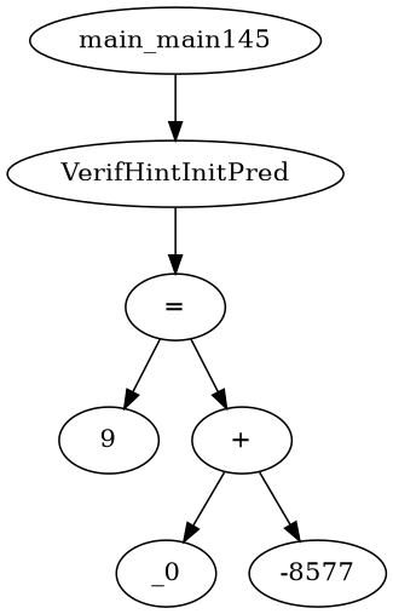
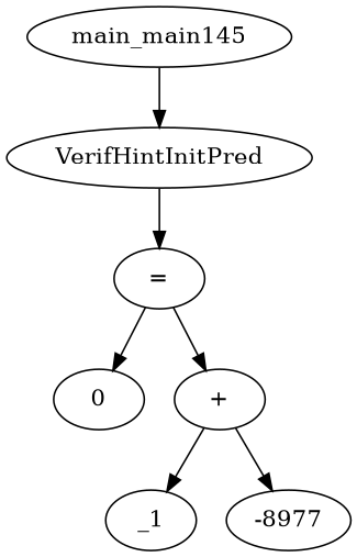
  digraph {
    n1 [label=main_main145]
    n2 [label=VerifHintInitPred]
    n3 [label="="]
-   n4 [label=9]
+   n4 [label=0]
    n5 [label="+"]
-   n6 [label=_0]
-   n7 [label=-8577]
+   n6 [label=_1]
+   n7 [label=-8977]
    n1 -> n2
    n2 -> n3
    n3 -> n4
    n3 -> n5
    n5 -> n6
    n5 -> n7
  }
